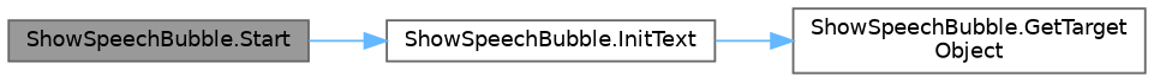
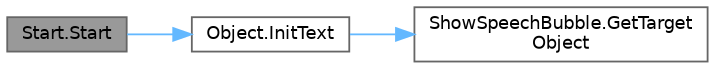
  digraph {
    rankdir=LR
    node [color=grey40 fillcolor=white fontname=Helvetica fontsize=10 shape=box style=filled]
    edge [color=steelblue1 fontname=Helvetica fontsize=10 labelfontname=Helvetica labelfontsize=10 style=solid]
-   n1 [color=gray40 fillcolor=grey60 fontcolor=black height=0.2 label="ShowSpeechBubble.Start" width=0.4]
-   n2 [height=0.2 label="ShowSpeechBubble.InitText" width=0.4]
+   n1 [color=gray40 fillcolor=grey60 fontcolor=black height=0.2 label="Start.Start" width=0.4]
+   n2 [height=0.2 label="Object.InitText" width=0.4]
    n3 [height=0.2 label="ShowSpeechBubble.GetTarget\lObject" width=0.4]
    n1 -> n2
    n2 -> n3
  }
